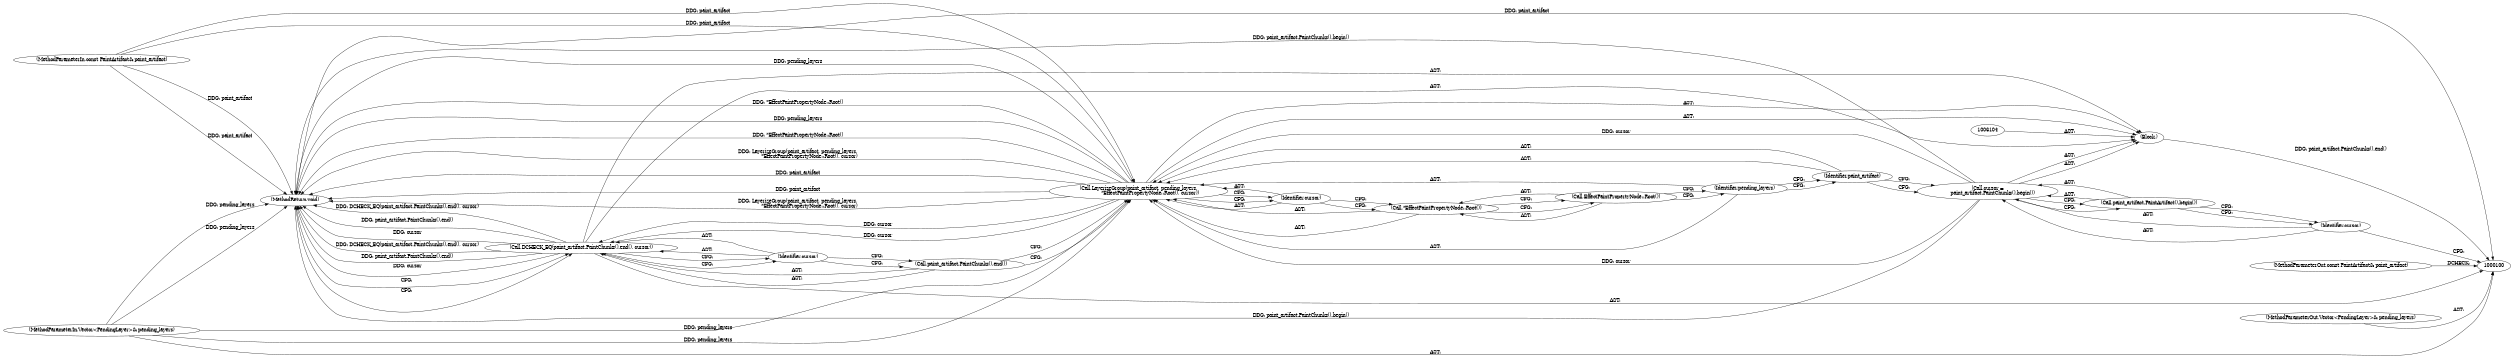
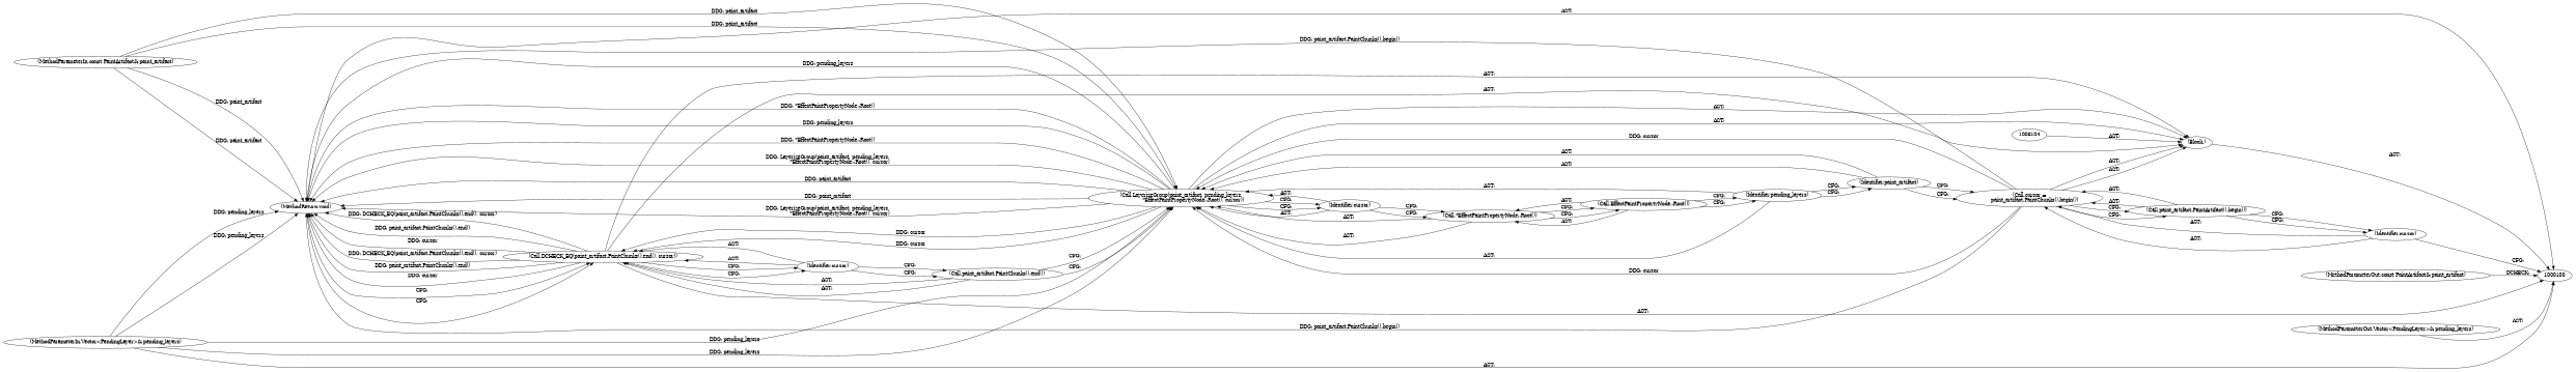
  digraph {
    rankdir=LR
    n1 [label="(MethodReturn,void)"]
    n2 [label="(Call,DCHECK_EQ(paint_artifact.PaintChunks().end(), cursor))"]
    1000100
    n4 [label="(Block,)"]
    n5 [label="(Identifier,cursor)"]
    n6 [label="(MethodParameterIn,const PaintArtifact& paint_artifact)"]
    n7 [label="(Call,LayerizeGroup(paint_artifact, pending_layers,\n                *EffectPaintPropertyNode::Root(), cursor))"]
    n8 [label="(Identifier,cursor)"]
    n9 [label="(MethodParameterOut,const PaintArtifact& paint_artifact)"]
    n10 [label="(MethodParameterIn,Vector<PendingLayer>& pending_layers)"]
    n11 [label="(MethodParameterOut,Vector<PendingLayer>& pending_layers)"]
    n12 [label="(Call,cursor =\n       paint_artifact.PaintChunks().begin())"]
    n13 [label="(Call,paint_artifact.PaintArtifact().begin())"]
    n14 [label="(Identifier,cursor)"]
    n15 [label="(Identifier,paint_artifact)"]
    n16 [label="(Call,*EffectPaintPropertyNode::Root())"]
    n17 [label="(Identifier,pending_layers)"]
    n18 [label="(Call,EffectPaintPropertyNode::Root())"]
    n19 [label="(Call,paint_artifact.PaintChunks().end())"]
    n20 [label=1006104]
    n1 -> n2 [label="CFG: "]
    n1 -> n2 [label="CFG: "]
-   n1 -> 1000100 [label="DDG: paint_artifact"]
+   n1 -> 1000100 [label="AST: "]
    n2 -> n1 [label="DDG: DCHECK_EQ(paint_artifact.PaintChunks().end(), cursor)"]
    n2 -> n1 [label="DDG: paint_artifact.PaintChunks().end()"]
    n2 -> n1 [label="DDG: cursor"]
    n2 -> n1 [label="DDG: DCHECK_EQ(paint_artifact.PaintChunks().end(), cursor)"]
    n2 -> n1 [label="DDG: paint_artifact.PaintChunks().end()"]
    n2 -> n1 [label="DDG: cursor"]
    n2 -> 1000100 [label="AST: "]
    n2 -> n4 [label="AST: "]
    n2 -> n4 [label="AST: "]
    n2 -> n5 [label="CFG: "]
    n2 -> n5 [label="CFG: "]
-   n4 -> 1000100 [label="DDG: paint_artifact.PaintChunks().end()"]
+   n4 -> 1000100 [label="AST: "]
    n5 -> n2 [label="AST: "]
    n5 -> n2 [label="AST: "]
    n5 -> n19 [label="CFG: "]
    n5 -> n19 [label="CFG: "]
    n6 -> n1 [label="DDG: paint_artifact"]
    n6 -> n1 [label="DDG: paint_artifact"]
    n6 -> n7 [label="DDG: paint_artifact"]
    n6 -> n7 [label="DDG: paint_artifact"]
    n7 -> n1 [label="DDG: LayerizeGroup(paint_artifact, pending_layers,\n                *EffectPaintPropertyNode::Root(), cursor)"]
    n7 -> n1 [label="DDG: paint_artifact"]
    n7 -> n1 [label="DDG: pending_layers"]
    n7 -> n1 [label="DDG: *EffectPaintPropertyNode::Root()"]
    n7 -> n1 [label="DDG: LayerizeGroup(paint_artifact, pending_layers,\n                *EffectPaintPropertyNode::Root(), cursor)"]
    n7 -> n1 [label="DDG: paint_artifact"]
    n7 -> n1 [label="DDG: pending_layers"]
    n7 -> n1 [label="DDG: *EffectPaintPropertyNode::Root()"]
    n7 -> n2 [label="DDG: cursor"]
    n7 -> n2 [label="DDG: cursor"]
    n7 -> n4 [label="AST: "]
    n7 -> n4 [label="AST: "]
    n7 -> n8 [label="CFG: "]
    n7 -> n8 [label="CFG: "]
    n8 -> n7 [label="AST: "]
    n8 -> n7 [label="AST: "]
    n8 -> n16 [label="CFG: "]
    n8 -> n16 [label="CFG: "]
    n9 -> 1000100 [label="DCHECK: "]
    n10 -> n1 [label="DDG: pending_layers"]
    n10 -> n1 [label="DDG: pending_layers"]
    n10 -> 1000100 [label="AST: "]
    n10 -> n7 [label="DDG: pending_layers"]
    n10 -> n7 [label="DDG: pending_layers"]
    n11 -> 1000100 [label="AST: "]
    n12 -> n1 [label="DDG: paint_artifact.PaintChunks().begin()"]
    n12 -> n1 [label="DDG: paint_artifact.PaintChunks().begin()"]
    n12 -> n4 [label="AST: "]
    n12 -> n4 [label="AST: "]
    n12 -> n7 [label="DDG: cursor"]
    n12 -> n7 [label="DDG: cursor"]
    n12 -> n13 [label="CFG: "]
    n12 -> n13 [label="CFG: "]
    n13 -> n12 [label="AST: "]
    n13 -> n12 [label="AST: "]
    n13 -> n14 [label="CFG: "]
    n13 -> n14 [label="CFG: "]
    n14 -> 1000100 [label="CFG: "]
    n14 -> n12 [label="AST: "]
    n14 -> n12 [label="AST: "]
    n15 -> n7 [label="AST: "]
    n15 -> n7 [label="AST: "]
    n15 -> n12 [label="CFG: "]
    n15 -> n12 [label="CFG: "]
    n16 -> n7 [label="AST: "]
    n16 -> n7 [label="AST: "]
    n16 -> n18 [label="CFG: "]
    n16 -> n18 [label="CFG: "]
    n17 -> n7 [label="AST: "]
    n17 -> n7 [label="AST: "]
    n17 -> n15 [label="CFG: "]
    n17 -> n15 [label="CFG: "]
    n18 -> n16 [label="AST: "]
    n18 -> n16 [label="AST: "]
    n18 -> n17 [label="CFG: "]
    n18 -> n17 [label="CFG: "]
    n19 -> n2 [label="AST: "]
    n19 -> n2 [label="AST: "]
    n19 -> n7 [label="CFG: "]
    n19 -> n7 [label="CFG: "]
    n20 -> n4 [label="AST: "]
  }
